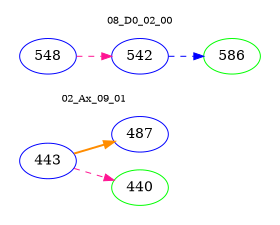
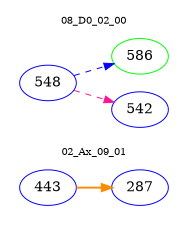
  digraph {
    rankdir=LR
    node [color=blue]
    edge [color=deeppink style=dashed]
    n1 [label=443]
-   n2 [color=green label=440]
-   n3 [label=487]
+   n3 [label=287]
    n4 [label=548]
    n5 [label=542]
    n6 [color=green label=586]
    subgraph cluster_1 {
      color=white
      fontsize=10
      label="02_Ax_09_01"
      n1
-     n2
      n3
    }
    subgraph cluster_2 {
      color=white
      fontsize=10
      label="08_D0_02_00"
      n4
      n5
      n6
    }
-   n1 -> n2
    n1 -> n3 [color=darkorange style=bold]
    n4 -> n5
-   n5 -> n6 [color=blue]
+   n4 -> n6 [color=blue]
  }
